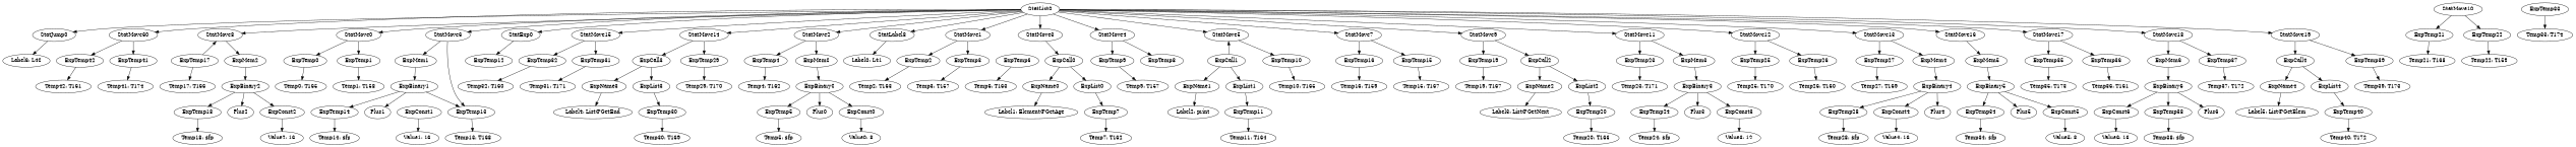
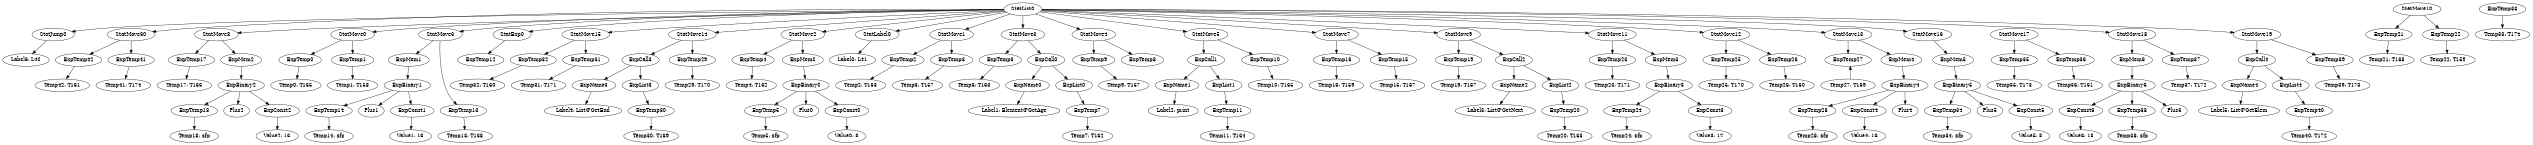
  digraph {
    ordering=out
    StatJump0
    "Label6: L40"
    ExpTemp42
    "Temp42: T161"
    n5 [label=StatMove60]
    ExpTemp41
    "Temp41: T174"
    ExpTemp40
    "Temp40: T172"
    ExpName4
    "Label5: List@GetElem"
    ExpBinary2
    ExpTemp18
    Plus2
    ExpConst2
    "Temp18: $fp"
    "Value2: 16"
    ExpMem5
    ExpBinary5
    ExpTemp34
    Plus5
    ExpConst5
    "Temp34: $fp"
    "Value5: 8"
    StatMove8
    ExpTemp17
    ExpMem2
    "Temp17: T166"
    StatMove0
    ExpTemp0
    ExpTemp1
    "Temp0: T165"
    "Temp1: T158"
    ExpTemp32
    "Temp32: T160"
    ExpMem1
    ExpBinary1
    ExpTemp14
    Plus1
    ExpConst1
    "Temp14: $fp"
    "Value1: 16"
    ExpConst6
    "Value6: 16"
    ExpCall3
    ExpName3
    ExpList3
    "Label4: List@GetEnd"
    ExpTemp30
    "Temp30: T169"
    StatMove6
    ExpTemp13
    "Temp13: T168"
    ExpTemp6
    "Temp6: T163"
    ExpTemp16
    "Temp16: T159"
    ExpBinary6
    ExpTemp38
    Plus6
    "Temp38: $fp"
    StatExp0
    ExpTemp12
    ExpTemp11
    "Temp11: T164"
    ExpBinary3
    ExpTemp24
-   Plus3
    ExpConst3
    "Temp24: $fp"
    "Value3: 12"
    StatMove15
    ExpTemp31
    "Temp31: T171"
    ExpCall1
    ExpName1
    ExpList1
    "Label2: print"
    ExpCall4
    ExpList4
    ExpTemp9
    "Temp9: T157"
    ExpTemp21
    "Temp21: T168"
    ExpCall0
    ExpName0
    ExpList0
    "Label1: Element@GetAge"
    ExpTemp7
    "Temp7: T162"
    StatMove14
    ExpTemp29
    "Temp29: T170"
    StatMove2
    ExpTemp4
    ExpMem0
    "Temp4: T162"
    ExpBinary0
    ExpTemp5
    Plus0
    ExpConst0
-   StatLabel0 [label=StatLabel8]
+   StatLabel0
    "Label0: L41"
    ExpTemp19
    "Temp19: T167"
    ExpTemp10
    "Temp10: T165"
    ExpTemp2
    "Temp2: T163"
    ExpTemp3
    "Temp3: T157"
    StatList0
    StatMove1
    StatMove3
    StatMove4
    StatMove5
    StatMove7
    StatMove9
    StatMove11
    StatMove12
    StatMove13
    StatMove16
    StatMove17
    StatMove18
    StatMove19
    ExpTemp8
    ExpTemp15
    ExpCall2
    StatMove10
    ExpTemp22
    ExpTemp23
    ExpMem3
    ExpTemp25
    ExpTemp26
    ExpTemp27
    ExpMem4
    ExpTemp35
    ExpTemp36
    ExpMem6
    ExpTemp37
    ExpTemp39
    "Temp15: T167"
    ExpName2
    ExpList2
    "Temp22: T159"
    "Temp23: T171"
    "Temp25: T170"
    "Temp26: T160"
    "Temp27: T169"
    ExpBinary4
    ExpTemp33
    "Temp33: T174"
    "Temp35: T173"
    "Temp36: T161"
    "Temp37: T172"
    "Temp39: T173"
    "Temp5: $fp"
    "Value0: 8"
    ExpTemp28
    "Temp28: $fp"
    "Label3: List@GetNext"
    ExpTemp20
    "Temp20: T166"
    ExpConst4
    Plus4
    "Value4: 16"
    StatJump0 -> "Label6: L40"
    ExpTemp42 -> "Temp42: T161"
    n5 -> ExpTemp42
    n5 -> ExpTemp41
    ExpTemp41 -> "Temp41: T174"
    ExpTemp40 -> "Temp40: T172"
    ExpName4 -> "Label5: List@GetElem"
    ExpBinary2 -> ExpTemp18
    ExpBinary2 -> Plus2
    ExpBinary2 -> ExpConst2
    ExpTemp18 -> "Temp18: $fp"
    ExpConst2 -> "Value2: 16"
    ExpMem5 -> ExpBinary5
    ExpBinary5 -> ExpTemp34
    ExpBinary5 -> Plus5
    ExpBinary5 -> ExpConst5
    ExpTemp34 -> "Temp34: $fp"
    ExpConst5 -> "Value5: 8"
-   ExpTemp17 -> StatMove8
+   StatMove8 -> ExpTemp17
    StatMove8 -> ExpMem2
    ExpTemp17 -> "Temp17: T166"
    ExpMem2 -> ExpBinary2
    StatMove0 -> ExpTemp0
    StatMove0 -> ExpTemp1
    ExpTemp0 -> "Temp0: T165"
    ExpTemp1 -> "Temp1: T158"
    ExpTemp32 -> "Temp32: T160"
    ExpMem1 -> ExpBinary1
    ExpBinary1 -> ExpTemp14
    ExpBinary1 -> Plus1
-   ExpBinary1 -> ExpTemp13
+   ExpBinary1 -> ExpConst1
    ExpTemp14 -> "Temp14: $fp"
    ExpConst1 -> "Value1: 16"
    ExpConst6 -> "Value6: 16"
    ExpCall3 -> ExpName3
    ExpCall3 -> ExpList3
    ExpName3 -> "Label4: List@GetEnd"
    ExpList3 -> ExpTemp30
    ExpTemp30 -> "Temp30: T169"
    StatMove6 -> ExpMem1
    StatMove6 -> ExpTemp13
    ExpTemp13 -> "Temp13: T168"
    ExpTemp6 -> "Temp6: T163"
    ExpTemp16 -> "Temp16: T159"
    ExpBinary6 -> ExpConst6
    ExpBinary6 -> ExpTemp38
    ExpBinary6 -> Plus6
    ExpTemp38 -> "Temp38: $fp"
    StatExp0 -> ExpTemp12
    ExpTemp11 -> "Temp11: T164"
    ExpBinary3 -> ExpTemp24
-   ExpBinary3 -> Plus3
    ExpBinary3 -> ExpConst3
    ExpTemp24 -> "Temp24: $fp"
    ExpConst3 -> "Value3: 12"
    StatMove15 -> ExpTemp32
    StatMove15 -> ExpTemp31
    ExpTemp31 -> "Temp31: T171"
    ExpCall1 -> ExpName1
    ExpCall1 -> ExpList1
    ExpName1 -> "Label2: print"
    ExpList1 -> ExpTemp11
    ExpCall4 -> ExpName4
    ExpCall4 -> ExpList4
    ExpList4 -> ExpTemp40
    ExpTemp9 -> "Temp9: T157"
    ExpTemp21 -> "Temp21: T168"
    ExpCall0 -> ExpName0
    ExpCall0 -> ExpList0
    ExpName0 -> "Label1: Element@GetAge"
    ExpList0 -> ExpTemp7
    ExpTemp7 -> "Temp7: T162"
    StatMove14 -> ExpCall3
    StatMove14 -> ExpTemp29
    ExpTemp29 -> "Temp29: T170"
    StatMove2 -> ExpTemp4
    StatMove2 -> ExpMem0
    ExpTemp4 -> "Temp4: T162"
    ExpMem0 -> ExpBinary0
    ExpBinary0 -> ExpTemp5
    ExpBinary0 -> Plus0
    ExpBinary0 -> ExpConst0
    ExpTemp5 -> "Temp5: $fp"
    ExpConst0 -> "Value0: 8"
    StatLabel0 -> "Label0: L41"
    ExpTemp19 -> "Temp19: T167"
    ExpTemp10 -> "Temp10: T165"
    ExpTemp2 -> "Temp2: T163"
    ExpTemp3 -> "Temp3: T157"
    StatList0 -> StatJump0
    StatList0 -> n5
    StatList0 -> StatMove8
    StatList0 -> StatMove0
    StatList0 -> StatMove6
    StatList0 -> StatExp0
    StatList0 -> StatMove15
    StatList0 -> StatMove14
    StatList0 -> StatMove2
    StatList0 -> StatLabel0
    StatList0 -> StatMove1
    StatList0 -> StatMove3
    StatList0 -> StatMove4
    StatList0 -> StatMove5
    StatList0 -> StatMove7
    StatList0 -> StatMove9
    StatList0 -> StatMove11
    StatList0 -> StatMove12
    StatList0 -> StatMove13
    StatList0 -> StatMove16
-   StatList0 -> StatMove17
    StatList0 -> StatMove18
    StatList0 -> StatMove19
    StatMove1 -> ExpTemp2
    StatMove1 -> ExpTemp3
+   StatMove3 -> ExpTemp6
    StatMove3 -> ExpCall0
    StatMove4 -> ExpTemp9
    StatMove4 -> ExpTemp8
-   ExpCall1 -> StatMove5
+   StatMove5 -> ExpCall1
    StatMove5 -> ExpTemp10
    StatMove7 -> ExpTemp16
    StatMove7 -> ExpTemp15
    StatMove9 -> ExpTemp19
    StatMove9 -> ExpCall2
    StatMove11 -> ExpTemp23
    StatMove11 -> ExpMem3
    StatMove12 -> ExpTemp25
    StatMove12 -> ExpTemp26
    StatMove13 -> ExpTemp27
    StatMove13 -> ExpMem4
    StatMove16 -> ExpMem5
    StatMove17 -> ExpTemp35
    StatMove17 -> ExpTemp36
    StatMove18 -> ExpMem6
    StatMove18 -> ExpTemp37
    StatMove19 -> ExpCall4
    StatMove19 -> ExpTemp39
    ExpTemp15 -> "Temp15: T167"
    ExpCall2 -> ExpName2
    ExpCall2 -> ExpList2
    StatMove10 -> ExpTemp21
    StatMove10 -> ExpTemp22
    ExpTemp22 -> "Temp22: T159"
    ExpTemp23 -> "Temp23: T171"
    ExpMem3 -> ExpBinary3
    ExpTemp25 -> "Temp25: T170"
    ExpTemp26 -> "Temp26: T160"
-   ExpTemp27 -> "Temp27: T169"
+   "Temp27: T169" -> ExpTemp27
    ExpMem4 -> ExpBinary4
    ExpTemp35 -> "Temp35: T173"
    ExpTemp36 -> "Temp36: T161"
    ExpMem6 -> ExpBinary6
    ExpTemp37 -> "Temp37: T172"
    ExpTemp39 -> "Temp39: T173"
    ExpName2 -> "Label3: List@GetNext"
    ExpList2 -> ExpTemp20
    ExpBinary4 -> ExpTemp28
    ExpBinary4 -> ExpConst4
    ExpBinary4 -> Plus4
    ExpTemp33 -> "Temp33: T174"
    ExpTemp28 -> "Temp28: $fp"
    ExpTemp20 -> "Temp20: T166"
    ExpConst4 -> "Value4: 16"
  }
